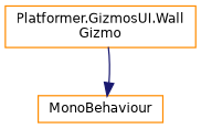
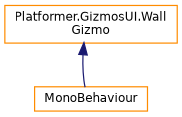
  digraph {
    node [color=darkorange fillcolor=white fontname=Helvetica fontsize=10 shape=record style=filled]
    n1 [fontcolor=black height=0.2 label="Platformer.GizmosUI.Wall\lGizmo" width=0.4]
    n2 [height=0.2 label=MonoBehaviour width=0.4]
-   n2 -> n1 [color=midnightblue dir=back fontname=Helvetica fontsize=10 labelfontname=Helvetica labelfontsize=10 style=solid]
+   n1 -> n2 [color=midnightblue dir=back fontname=Helvetica fontsize=10 labelfontname=Helvetica labelfontsize=10 style=solid]
  }
